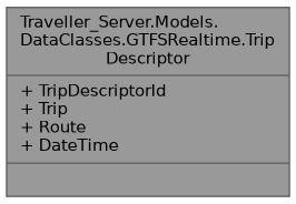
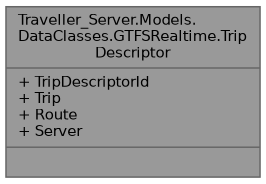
  digraph {
-   n1 [color=gray40 fillcolor=grey60 fontcolor=black fontname=Helvetica fontsize=10 height=0.2 label="{Traveller_Server.Models.\lDataClasses.GTFSRealtime.Trip\lDescriptor\n|+ TripDescriptorId\l+ Trip\l+ Route\l+ DateTime\l|}" shape=record style=filled width=0.4]
+   n1 [color=gray40 fillcolor=grey60 fontcolor=black fontname=Helvetica fontsize=10 height=0.2 label="{Traveller_Server.Models.\lDataClasses.GTFSRealtime.Trip\lDescriptor\n|+ TripDescriptorId\l+ Trip\l+ Route\l+ Server\l|}" shape=record style=filled width=0.4]
  }
